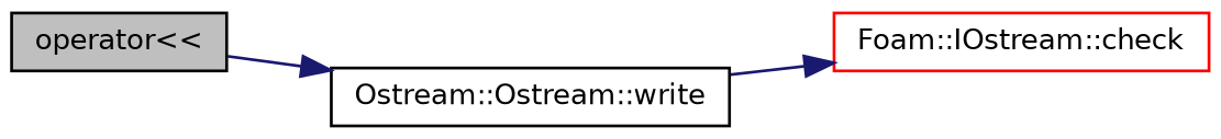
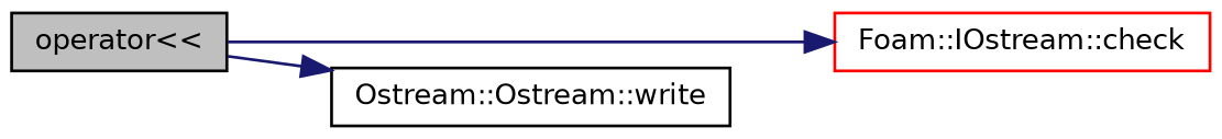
  digraph {
    rankdir=LR
    node [color=black fontname=Helvetica fontsize=10 shape=record]
    edge [color=midnightblue fontname=Helvetica fontsize=10 labelfontname=Helvetica labelfontsize=10 style=solid]
    n1 [fillcolor=grey75 fontcolor=black height=0.2 label="operator\<\<" style=filled width=0.4]
    n2 [color=red height=0.2 label="Foam::IOstream::check" width=0.4]
    n3 [height=0.2 label="Ostream::Ostream::write" width=0.4]
-   n3 -> n2
+   n1 -> n2
    n1 -> n3
  }
